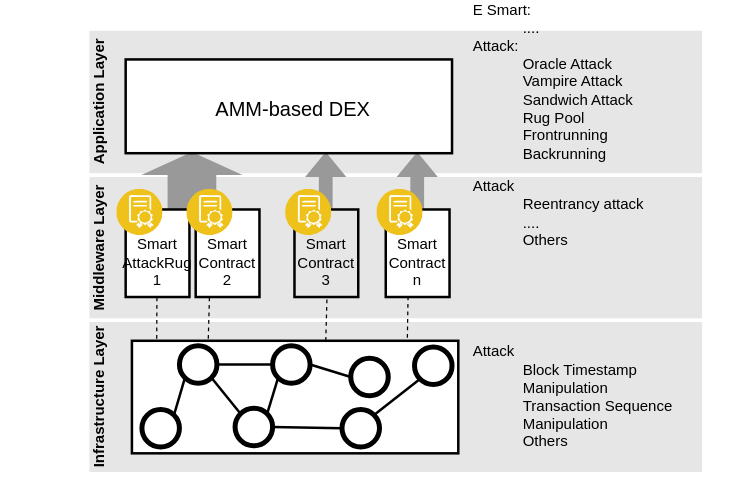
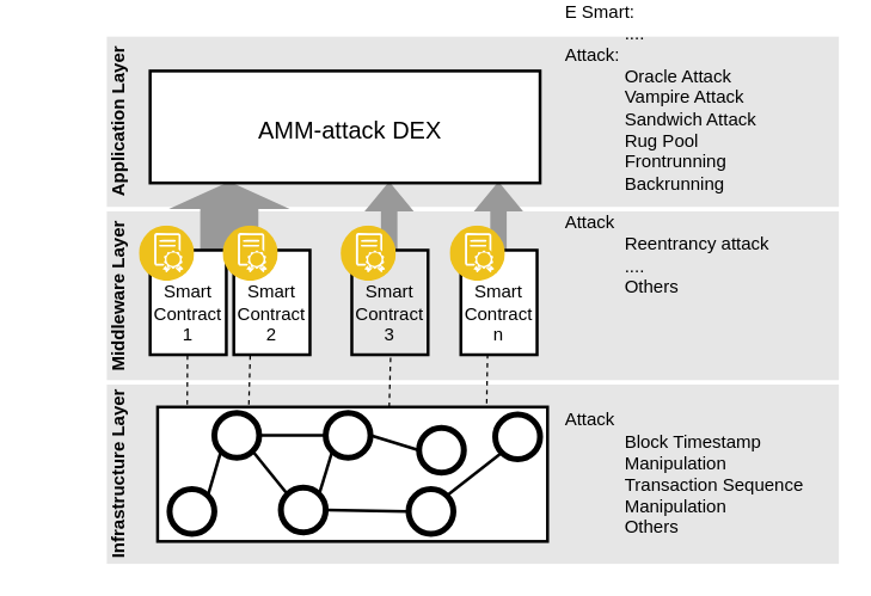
  <mxCell id="0" />
  <mxCell id="1" parent="0" />
  <mxCell id="2" value="" style="rounded=0;whiteSpace=wrap;html=1;strokeWidth=2;strokeColor=none;fillColor=#E6E6E6;" vertex="1" parent="1"><mxGeometry x="71" y="137" width="490" height="113" as="geometry" /></mxCell>
  <mxCell id="3" value="" style="rounded=0;whiteSpace=wrap;html=1;strokeWidth=2;strokeColor=none;fillColor=#E6E6E6;" vertex="1" parent="1"><mxGeometry x="71" y="20" width="490" height="114" as="geometry" /></mxCell>
  <mxCell id="4" value="" style="shape=flexArrow;endArrow=classic;html=1;strokeWidth=2;fillColor=#999999;strokeColor=none;" edge="1" parent="1"><mxGeometry width="50" height="50" relative="1" as="geometry"><mxPoint x="333.16" y="165" as="sourcePoint" /><mxPoint x="333.16" y="116" as="targetPoint" /><Array as="points"><mxPoint x="333.16" y="141" /></Array></mxGeometry></mxCell>
  <mxCell id="5" value="" style="shape=flexArrow;endArrow=classic;html=1;strokeWidth=2;fillColor=#999999;strokeColor=none;" edge="1" parent="1"><mxGeometry width="50" height="50" relative="1" as="geometry"><mxPoint x="260" y="165" as="sourcePoint" /><mxPoint x="260" y="116" as="targetPoint" /><Array as="points"><mxPoint x="260" y="143" /></Array></mxGeometry></mxCell>
  <mxCell id="6" value="" style="shape=flexArrow;endArrow=classic;html=1;strokeWidth=2;strokeColor=none;fillColor=#999999;width=37.931;endSize=5.483;endWidth=40.048;" edge="1" parent="1"><mxGeometry width="50" height="50" relative="1" as="geometry"><mxPoint x="153" y="165" as="sourcePoint" /><mxPoint x="153" y="116" as="targetPoint" /></mxGeometry></mxCell>
  <mxCell id="7" value="" style="rounded=0;whiteSpace=wrap;html=1;strokeWidth=2;strokeColor=none;fillColor=#E6E6E6;" vertex="1" parent="1"><mxGeometry x="71" y="253" width="490" height="120" as="geometry" /></mxCell>
- <mxCell id="8" value="&lt;br&gt;Smart&lt;br&gt;AttackRug&lt;br&gt;1" style="rounded=0;whiteSpace=wrap;html=1;strokeWidth=2;" vertex="1" parent="1"><mxGeometry x="100" y="163" width="51" height="70" as="geometry" /></mxCell>
+ <mxCell id="8" value="&lt;br&gt;Smart&lt;br&gt;Contract&lt;br&gt;1" style="rounded=0;whiteSpace=wrap;html=1;strokeWidth=2;" vertex="1" parent="1"><mxGeometry x="100" y="163" width="51" height="70" as="geometry" /></mxCell>
  <mxCell id="9" value="" style="aspect=fixed;perimeter=ellipsePerimeter;html=1;align=center;shadow=0;dashed=0;fontColor=#4277BB;labelBackgroundColor=#ffffff;fontSize=12;spacingTop=3;image;image=img/lib/ibm/blockchain/smart_contract.svg;strokeWidth=4;" vertex="1" parent="1"><mxGeometry x="93" y="147" width="37" height="37" as="geometry" /></mxCell>
  <mxCell id="10" value="" style="endArrow=none;dashed=1;html=1;strokeWidth=1;exitX=0.076;exitY=-0.018;exitDx=0;exitDy=0;exitPerimeter=0;" edge="1" parent="1" source="27"><mxGeometry width="50" height="50" relative="1" as="geometry"><mxPoint x="101" y="453" as="sourcePoint" /><mxPoint x="125" y="233" as="targetPoint" /></mxGeometry></mxCell>
  <mxCell id="11" value="" style="endArrow=none;dashed=1;html=1;strokeWidth=1;entryX=0.5;entryY=1;entryDx=0;entryDy=0;exitX=0.844;exitY=-0.026;exitDx=0;exitDy=0;exitPerimeter=0;" edge="1" parent="1" source="27"><mxGeometry width="50" height="50" relative="1" as="geometry"><mxPoint x="361" y="413" as="sourcePoint" /><mxPoint x="326" y="223" as="targetPoint" /></mxGeometry></mxCell>
  <mxCell id="12" value="" style="rounded=0;whiteSpace=wrap;html=1;strokeWidth=2;" vertex="1" parent="1"><mxGeometry x="100" y="43" width="261" height="75" as="geometry" /></mxCell>
- <mxCell id="13" value="&lt;font style=&quot;font-size: 16px&quot;&gt;AMM-based DEX&lt;/font&gt;" style="text;html=1;strokeColor=none;fillColor=none;align=center;verticalAlign=middle;whiteSpace=wrap;rounded=0;" vertex="1" parent="1"><mxGeometry x="156" y="73" width="155.5" height="20" as="geometry" /></mxCell>
+ <mxCell id="13" value="&lt;font style=&quot;font-size: 16px&quot;&gt;AMM-attack DEX&lt;/font&gt;" style="text;html=1;strokeColor=none;fillColor=none;align=center;verticalAlign=middle;whiteSpace=wrap;rounded=0;" vertex="1" parent="1"><mxGeometry x="156" y="73" width="155.5" height="20" as="geometry" /></mxCell>
  <mxCell id="14" value="&lt;b&gt;Infrastructure Layer&lt;/b&gt;" style="text;html=1;strokeColor=none;fillColor=none;align=center;verticalAlign=middle;whiteSpace=wrap;rounded=0;rotation=-90;" vertex="1" parent="1"><mxGeometry x="20" y="303" width="119" height="20" as="geometry" /></mxCell>
  <mxCell id="15" value="&lt;b&gt;Middleware Layer&lt;/b&gt;" style="text;html=1;strokeColor=none;fillColor=none;align=center;verticalAlign=middle;whiteSpace=wrap;rounded=0;rotation=-90;" vertex="1" parent="1"><mxGeometry x="20" y="184" width="119" height="20" as="geometry" /></mxCell>
  <mxCell id="16" value="&lt;b&gt;Application Layer&lt;/b&gt;" style="text;html=1;strokeColor=none;fillColor=none;align=center;verticalAlign=middle;whiteSpace=wrap;rounded=0;rotation=-90;" vertex="1" parent="1"><mxGeometry x="20" y="67" width="119" height="20" as="geometry" /></mxCell>
  <mxCell id="17" value="Attack&lt;br&gt;&lt;blockquote style=&quot;margin: 0 0 0 40px ; border: none ; padding: 0px&quot;&gt;Reentrancy attack&lt;/blockquote&gt;&lt;blockquote style=&quot;margin: 0 0 0 40px ; border: none ; padding: 0px&quot;&gt;....&lt;/blockquote&gt;&lt;blockquote style=&quot;margin: 0 0 0 40px ; border: none ; padding: 0px&quot;&gt;Others&lt;/blockquote&gt;" style="text;html=1;strokeColor=none;fillColor=none;align=left;verticalAlign=middle;whiteSpace=wrap;rounded=0;" vertex="1" parent="1"><mxGeometry x="376" y="155.5" width="150" height="20" as="geometry" /></mxCell>
  <mxCell id="18" value="&lt;div&gt;&lt;span&gt;Attack&lt;/span&gt;&lt;/div&gt;&lt;blockquote style=&quot;margin: 0 0 0 40px ; border: none ; padding: 0px&quot;&gt;Block Timestamp Manipulation&lt;/blockquote&gt;&lt;blockquote style=&quot;margin: 0 0 0 40px ; border: none ; padding: 0px&quot;&gt;Transaction Sequence Manipulation&lt;/blockquote&gt;&lt;blockquote style=&quot;margin: 0 0 0 40px ; border: none ; padding: 0px&quot;&gt;Others&lt;/blockquote&gt;" style="text;html=1;strokeColor=none;fillColor=none;align=left;verticalAlign=middle;whiteSpace=wrap;rounded=0;" vertex="1" parent="1"><mxGeometry x="376" y="303" width="175" height="20" as="geometry" /></mxCell>
  <mxCell id="19" value="&lt;div&gt;&lt;font style=&quot;font-size: 12px&quot;&gt;E Smart:&lt;/font&gt;&lt;/div&gt;&lt;blockquote style=&quot;margin: 0px 0px 0px 40px ; border: none ; padding: 0px&quot;&gt;&lt;div&gt;&lt;font style=&quot;font-size: 12px&quot;&gt;....&lt;/font&gt;&lt;/div&gt;&lt;/blockquote&gt;&lt;font style=&quot;font-size: 12px&quot;&gt;Attack:&lt;br&gt;&lt;/font&gt;&lt;blockquote style=&quot;margin: 0px 0px 0px 40px ; border: none ; padding: 0px&quot;&gt;&lt;font style=&quot;font-size: 12px&quot;&gt;Oracle Attack&lt;/font&gt;&lt;/blockquote&gt;&lt;blockquote style=&quot;margin: 0px 0px 0px 40px ; border: none ; padding: 0px&quot;&gt;&lt;font style=&quot;font-size: 12px&quot;&gt;Vampire Attack&lt;/font&gt;&lt;/blockquote&gt;&lt;blockquote style=&quot;margin: 0px 0px 0px 40px ; border: none ; padding: 0px&quot;&gt;&lt;font style=&quot;font-size: 12px&quot;&gt;Sandwich Attack&lt;/font&gt;&lt;/blockquote&gt;&lt;blockquote style=&quot;margin: 0px 0px 0px 40px ; border: none ; padding: 0px&quot;&gt;&lt;font style=&quot;font-size: 12px&quot;&gt;Rug Pool&lt;/font&gt;&lt;/blockquote&gt;&lt;blockquote style=&quot;margin: 0px 0px 0px 40px ; border: none ; padding: 0px&quot;&gt;&lt;font style=&quot;font-size: 12px&quot;&gt;Frontrunning&lt;/font&gt;&lt;/blockquote&gt;&lt;blockquote style=&quot;margin: 0px 0px 0px 40px ; border: none ; padding: 0px&quot;&gt;&lt;font style=&quot;font-size: 12px&quot;&gt;Backrunning&lt;/font&gt;&lt;/blockquote&gt;" style="text;html=1;strokeColor=none;fillColor=none;align=left;verticalAlign=middle;whiteSpace=wrap;rounded=0;" vertex="1" parent="1"><mxGeometry x="376" y="28" width="185" height="65" as="geometry" /></mxCell>
  <mxCell id="20" value="&lt;br&gt;Smart&lt;br&gt;Contract&lt;br&gt;2" style="rounded=0;whiteSpace=wrap;html=1;strokeWidth=2;" vertex="1" parent="1"><mxGeometry x="156" y="163" width="51" height="70" as="geometry" /></mxCell>
  <mxCell id="21" value="" style="aspect=fixed;perimeter=ellipsePerimeter;html=1;align=center;shadow=0;dashed=0;fontColor=#4277BB;labelBackgroundColor=#ffffff;fontSize=12;spacingTop=3;image;image=img/lib/ibm/blockchain/smart_contract.svg;strokeWidth=4;" vertex="1" parent="1"><mxGeometry x="149" y="147" width="37" height="37" as="geometry" /></mxCell>
  <mxCell id="22" value="&lt;br&gt;Smart&lt;br&gt;Contract&lt;br&gt;3" style="rounded=0;whiteSpace=wrap;html=1;strokeWidth=2;fillColor=#e6e6e6;" vertex="1" parent="1"><mxGeometry x="235" y="163" width="51" height="70" as="geometry" /></mxCell>
  <mxCell id="23" value="" style="aspect=fixed;perimeter=ellipsePerimeter;html=1;align=center;shadow=0;dashed=0;fontColor=#4277BB;labelBackgroundColor=#ffffff;fontSize=12;spacingTop=3;image;image=img/lib/ibm/blockchain/smart_contract.svg;strokeWidth=4;" vertex="1" parent="1"><mxGeometry x="228" y="147" width="37" height="37" as="geometry" /></mxCell>
  <mxCell id="24" value="&lt;br&gt;Smart&lt;br&gt;Contract&lt;br&gt;n" style="rounded=0;whiteSpace=wrap;html=1;strokeWidth=2;" vertex="1" parent="1"><mxGeometry x="308" y="163" width="51" height="70" as="geometry" /></mxCell>
  <mxCell id="25" value="" style="aspect=fixed;perimeter=ellipsePerimeter;html=1;align=center;shadow=0;dashed=0;fontColor=#4277BB;labelBackgroundColor=#ffffff;fontSize=12;spacingTop=3;image;image=img/lib/ibm/blockchain/smart_contract.svg;strokeWidth=4;" vertex="1" parent="1"><mxGeometry x="301" y="147" width="37" height="37" as="geometry" /></mxCell>
  <mxCell id="26" value="" style="endArrow=none;dashed=1;html=1;strokeWidth=1;exitX=0.234;exitY=-0.018;exitDx=0;exitDy=0;exitPerimeter=0;" edge="1" parent="1" source="27"><mxGeometry width="50" height="50" relative="1" as="geometry"><mxPoint x="167" y="263" as="sourcePoint" /><mxPoint x="167" y="233" as="targetPoint" /></mxGeometry></mxCell>
  <mxCell id="27" value="" style="rounded=0;whiteSpace=wrap;html=1;strokeWidth=2;" vertex="1" parent="1"><mxGeometry x="105" y="268" width="261" height="90" as="geometry" /></mxCell>
  <mxCell id="28" value="" style="group" vertex="1" connectable="0" parent="1"><mxGeometry x="113" y="272" width="248" height="81" as="geometry" /></mxCell>
  <mxCell id="29" value="" style="ellipse;whiteSpace=wrap;html=1;strokeWidth=4;" vertex="1" parent="28"><mxGeometry y="51" width="30" height="30" as="geometry" /></mxCell>
  <mxCell id="30" value="" style="ellipse;whiteSpace=wrap;html=1;strokeWidth=4;" vertex="1" parent="28"><mxGeometry x="104.5" width="30" height="30" as="geometry" /></mxCell>
  <mxCell id="31" value="" style="ellipse;whiteSpace=wrap;html=1;strokeWidth=4;" vertex="1" parent="28"><mxGeometry x="30" width="30" height="30" as="geometry" /></mxCell>
  <mxCell id="32" value="" style="ellipse;whiteSpace=wrap;html=1;strokeWidth=4;" vertex="1" parent="28"><mxGeometry x="74.5" y="50" width="30" height="30" as="geometry" /></mxCell>
  <mxCell id="33" value="" style="endArrow=none;html=1;exitX=1;exitY=0;exitDx=0;exitDy=0;entryX=0;entryY=1;entryDx=0;entryDy=0;strokeWidth=2;" edge="1" parent="28" source="29" target="31"><mxGeometry width="50" height="50" relative="1" as="geometry"><mxPoint x="120" y="71" as="sourcePoint" /><mxPoint x="170" y="21" as="targetPoint" /></mxGeometry></mxCell>
  <mxCell id="34" value="" style="endArrow=none;html=1;strokeWidth=2;entryX=1;entryY=0.5;entryDx=0;entryDy=0;exitX=0;exitY=0.5;exitDx=0;exitDy=0;" edge="1" parent="28" source="30" target="31"><mxGeometry width="50" height="50" relative="1" as="geometry"><mxPoint x="210" y="41" as="sourcePoint" /><mxPoint x="170" y="21" as="targetPoint" /></mxGeometry></mxCell>
  <mxCell id="35" value="" style="endArrow=none;html=1;strokeWidth=2;entryX=1;entryY=1;entryDx=0;entryDy=0;exitX=0;exitY=0;exitDx=0;exitDy=0;" edge="1" parent="28" source="32" target="31"><mxGeometry width="50" height="50" relative="1" as="geometry"><mxPoint x="110" y="61" as="sourcePoint" /><mxPoint x="170" y="21" as="targetPoint" /></mxGeometry></mxCell>
  <mxCell id="36" value="" style="endArrow=none;html=1;strokeWidth=2;entryX=0;entryY=1;entryDx=0;entryDy=0;exitX=1;exitY=0;exitDx=0;exitDy=0;" edge="1" parent="28" source="32" target="30"><mxGeometry width="50" height="50" relative="1" as="geometry"><mxPoint x="120" y="71" as="sourcePoint" /><mxPoint x="170" y="21" as="targetPoint" /></mxGeometry></mxCell>
  <mxCell id="37" value="" style="ellipse;whiteSpace=wrap;html=1;strokeWidth=4;" vertex="1" parent="28"><mxGeometry x="160" y="51" width="30" height="30" as="geometry" /></mxCell>
  <mxCell id="38" value="" style="endArrow=none;html=1;strokeWidth=2;entryX=0;entryY=0.5;entryDx=0;entryDy=0;exitX=1;exitY=0.5;exitDx=0;exitDy=0;" edge="1" parent="28" source="32" target="37"><mxGeometry width="50" height="50" relative="1" as="geometry"><mxPoint x="125.607" y="65.393" as="sourcePoint" /><mxPoint x="144.393" y="26.607" as="targetPoint" /></mxGeometry></mxCell>
  <mxCell id="39" value="" style="ellipse;whiteSpace=wrap;html=1;strokeWidth=4;" vertex="1" parent="28"><mxGeometry x="218" y="1" width="30" height="30" as="geometry" /></mxCell>
  <mxCell id="40" value="" style="endArrow=none;html=1;strokeWidth=2;entryX=0;entryY=1;entryDx=0;entryDy=0;exitX=1;exitY=0;exitDx=0;exitDy=0;" edge="1" parent="28" source="37" target="39"><mxGeometry width="50" height="50" relative="1" as="geometry"><mxPoint x="125.607" y="65.393" as="sourcePoint" /><mxPoint x="144.393" y="26.607" as="targetPoint" /></mxGeometry></mxCell>
  <mxCell id="41" value="" style="ellipse;whiteSpace=wrap;html=1;strokeWidth=4;" vertex="1" parent="28"><mxGeometry x="167" y="10" width="30" height="30" as="geometry" /></mxCell>
  <mxCell id="42" value="" style="endArrow=none;html=1;strokeWidth=2;entryX=0;entryY=0.5;entryDx=0;entryDy=0;exitX=1;exitY=0.5;exitDx=0;exitDy=0;" edge="1" parent="28" source="30" target="41"><mxGeometry width="50" height="50" relative="1" as="geometry"><mxPoint x="110.107" y="64.393" as="sourcePoint" /><mxPoint x="118.893" y="35.607" as="targetPoint" /></mxGeometry></mxCell>
  <mxCell id="43" value="" style="endArrow=none;dashed=1;html=1;strokeWidth=1;exitX=0.234;exitY=-0.018;exitDx=0;exitDy=0;exitPerimeter=0;" edge="1" parent="1"><mxGeometry width="50" height="50" relative="1" as="geometry"><mxPoint x="260.034" y="268" as="sourcePoint" /><mxPoint x="260.96" y="234.62" as="targetPoint" /></mxGeometry></mxCell>
